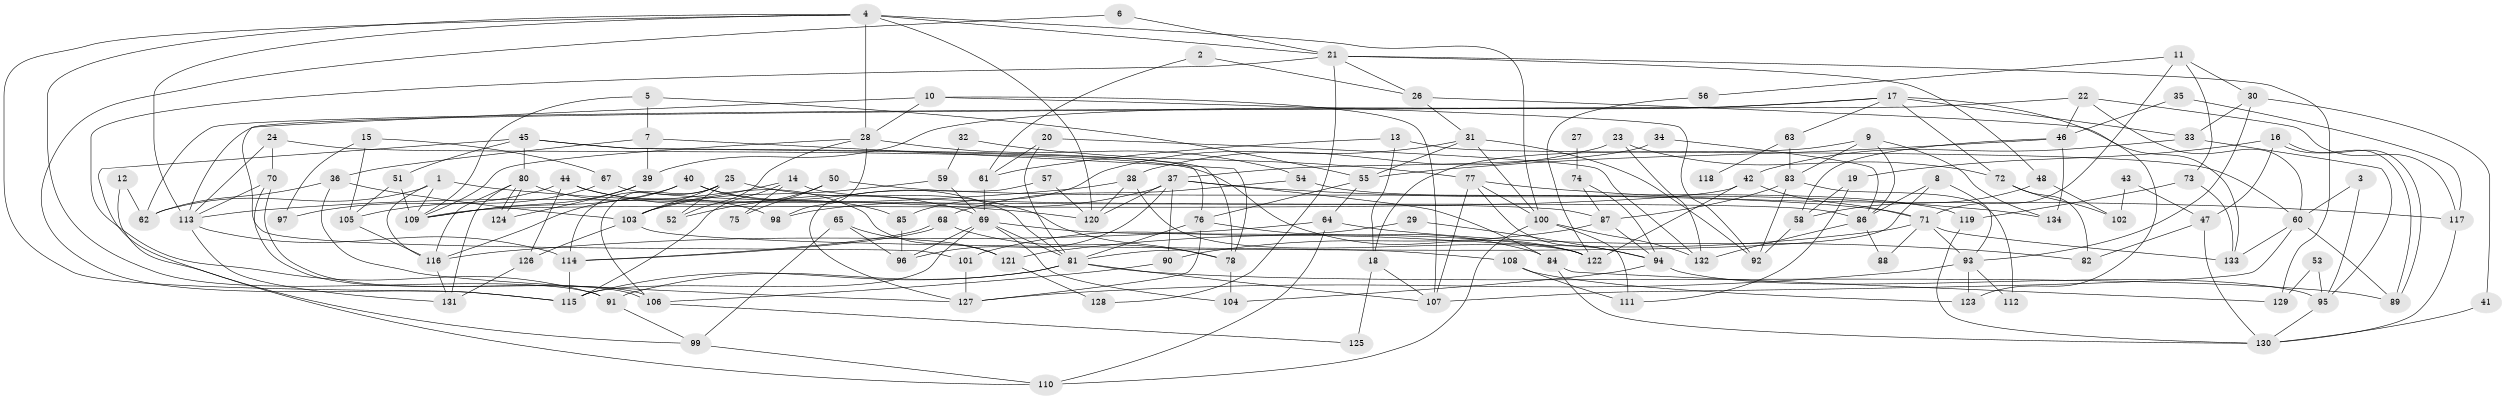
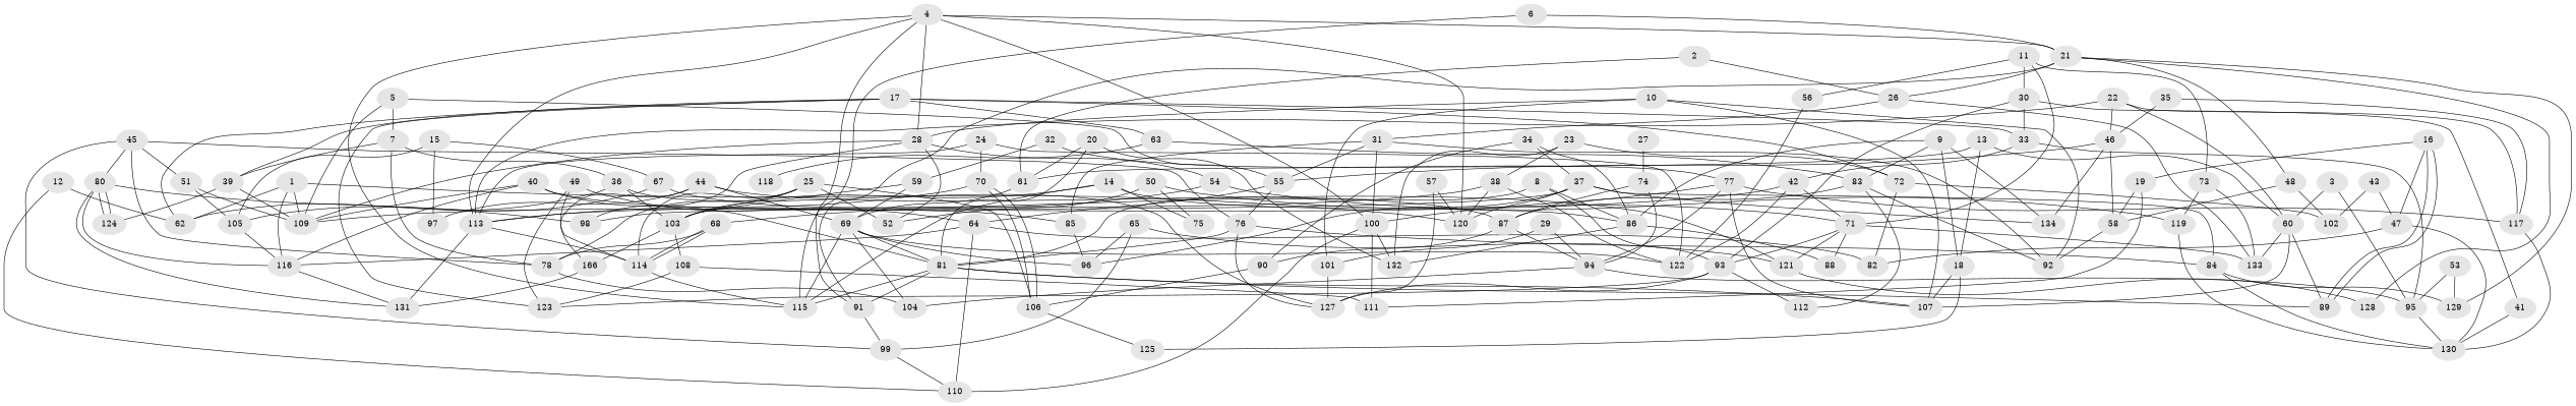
  graph {
    node [color=gray90 style=filled]
    1
    62
    109
    116
    120
    131
    2
    26
    61
    31
    133
    69
    3
    60
    95
    107
    89
    130
    4
    21
    28
    91
    100
    113
    115
    48
    128
    129
    52
    54
    98
    99
    110
    111
    132
    114
    5
    7
    55
    36
    39
    78
    76
    64
    6
    103
    127
    124
    104
    8
    81
    86
    93
    88
    123
    112
    9
    18
    83
    134
    125
    92
    87
    10
    101
    11
    30
    56
    71
    73
    33
    41
    122
    121
    119
    12
    13
    14
    75
-   126
+   126 [label=166]
    108
    15
    67
    97
    105
    16
    19
    47
    58
    82
    17
    63
    72
    42
    118
    102
    43
    20
    22
    46
    117
    23
    38
    24
    70
    106
    25
    85
    27
    74
    29
    94
    68
    96
    32
    59
    77
    34
    37
    84
    90
    35
    40
    44
    45
    51
    80
+   49
    50
    53
    57
    65
    1 -- 62
    1 -- 109
    1 -- 116
    1 -- 120
    116 -- 131
    2 -- 26
    2 -- 61
    26 -- 31
    26 -- 133
    61 -- 69
    31 -- 100
    31 -- 55
    31 -- 92
    31 -- 85
    69 -- 115
    69 -- 104
    69 -- 81
    69 -- 122
    69 -- 96
    3 -- 60
    3 -- 95
    60 -- 133
    60 -- 107
    60 -- 89
    95 -- 130
    4 -- 120
    4 -- 21
    4 -- 28
    4 -- 91
    4 -- 100
    4 -- 113
    4 -- 115
    21 -- 26
    21 -- 91
    21 -- 48
    21 -- 128
    21 -- 129
    28 -- 109
    28 -- 52
    28 -- 54
    28 -- 98
    91 -- 99
    100 -- 110
    100 -- 111
    100 -- 132
    113 -- 131
    113 -- 114
    48 -- 58
    48 -- 102
    54 -- 119
    54 -- 68
    99 -- 110
    114 -- 115
    5 -- 109
    5 -- 7
    5 -- 55
    7 -- 36
    7 -- 39
    7 -- 78
    55 -- 76
    55 -- 64
    36 -- 62
    36 -- 103
    36 -- 127
    39 -- 109
    39 -- 124
    78 -- 104
    76 -- 127
    76 -- 81
    76 -- 84
    64 -- 116
    64 -- 110
    64 -- 82
    6 -- 21
    6 -- 115
    103 -- 126
    103 -- 108
    8 -- 81
    8 -- 86
    8 -- 93
    81 -- 107
    81 -- 89
    81 -- 91
    81 -- 115
    86 -- 132
    86 -- 88
    93 -- 127
    93 -- 123
    93 -- 112
    9 -- 86
    9 -- 18
    9 -- 83
    9 -- 134
    18 -- 107
    18 -- 125
    83 -- 112
    83 -- 92
    83 -- 87
    87 -- 94
    87 -- 90
    10 -- 107
    10 -- 28
    10 -- 92
    10 -- 101
    101 -- 127
    11 -- 30
    11 -- 56
    11 -- 71
    11 -- 73
    30 -- 93
    30 -- 33
    30 -- 41
    56 -- 122
    71 -- 133
    71 -- 93
    71 -- 88
    71 -- 121
    73 -- 133
    73 -- 119
    33 -- 95
    33 -- 42
    41 -- 130
    121 -- 128
    119 -- 130
    12 -- 62
    12 -- 110
    13 -- 61
    13 -- 60
    13 -- 18
    14 -- 115
    14 -- 103
    14 -- 86
    14 -- 75
    126 -- 131
    108 -- 111
    108 -- 123
    15 -- 67
    15 -- 97
    15 -- 105
    67 -- 87
    67 -- 105
    105 -- 116
    16 -- 89
    16 -- 89
    16 -- 19
    16 -- 47
    19 -- 111
    19 -- 58
    47 -- 130
    47 -- 82
    58 -- 92
    17 -- 62
    17 -- 39
    17 -- 123
    17 -- 33
    17 -- 63
    17 -- 72
    63 -- 83
    63 -- 118
    72 -- 82
    72 -- 102
    42 -- 109
    42 -- 71
    42 -- 122
    43 -- 47
    43 -- 102
    20 -- 61
    20 -- 132
    20 -- 81
    22 -- 60
    22 -- 113
    22 -- 46
    22 -- 117
    46 -- 55
    46 -- 134
    46 -- 58
    117 -- 130
    23 -- 132
    23 -- 72
    23 -- 38
    38 -- 120
    38 -- 113
    38 -- 122
    24 -- 113
    24 -- 122
    24 -- 70
    70 -- 113
    70 -- 106
    70 -- 106
    106 -- 125
    25 -- 52
    25 -- 114
    25 -- 78
    25 -- 103
    25 -- 106
    85 -- 96
    27 -- 74
    74 -- 87
    74 -- 94
    29 -- 101
    29 -- 94
    94 -- 95
    94 -- 104
    68 -- 114
    68 -- 114
    68 -- 78
    32 -- 59
    32 -- 77
    59 -- 69
    59 -- 103
    77 -- 107
    77 -- 100
    77 -- 117
    77 -- 94
    34 -- 86
    34 -- 37
    37 -- 120
    37 -- 98
    37 -- 134
    37 -- 96
    37 -- 84
-   37 -- 90
+   34 -- 90
    84 -- 130
    84 -- 129
    90 -- 106
    35 -- 46
    35 -- 117
    40 -- 109
    40 -- 116
    40 -- 81
    40 -- 85
    44 -- 69
    44 -- 121
    44 -- 126
    44 -- 97
    45 -- 99
    45 -- 78
    45 -- 76
    45 -- 51
    45 -- 80
    51 -- 109
    51 -- 105
    80 -- 116
    80 -- 131
    80 -- 98
    80 -- 124
    80 -- 124
+   49 -- 114
+   49 -- 64
+   49 -- 123
    50 -- 52
    50 -- 71
    50 -- 75
    53 -- 95
    53 -- 129
    57 -- 120
    57 -- 127
    65 -- 99
    65 -- 121
    65 -- 96
  }
